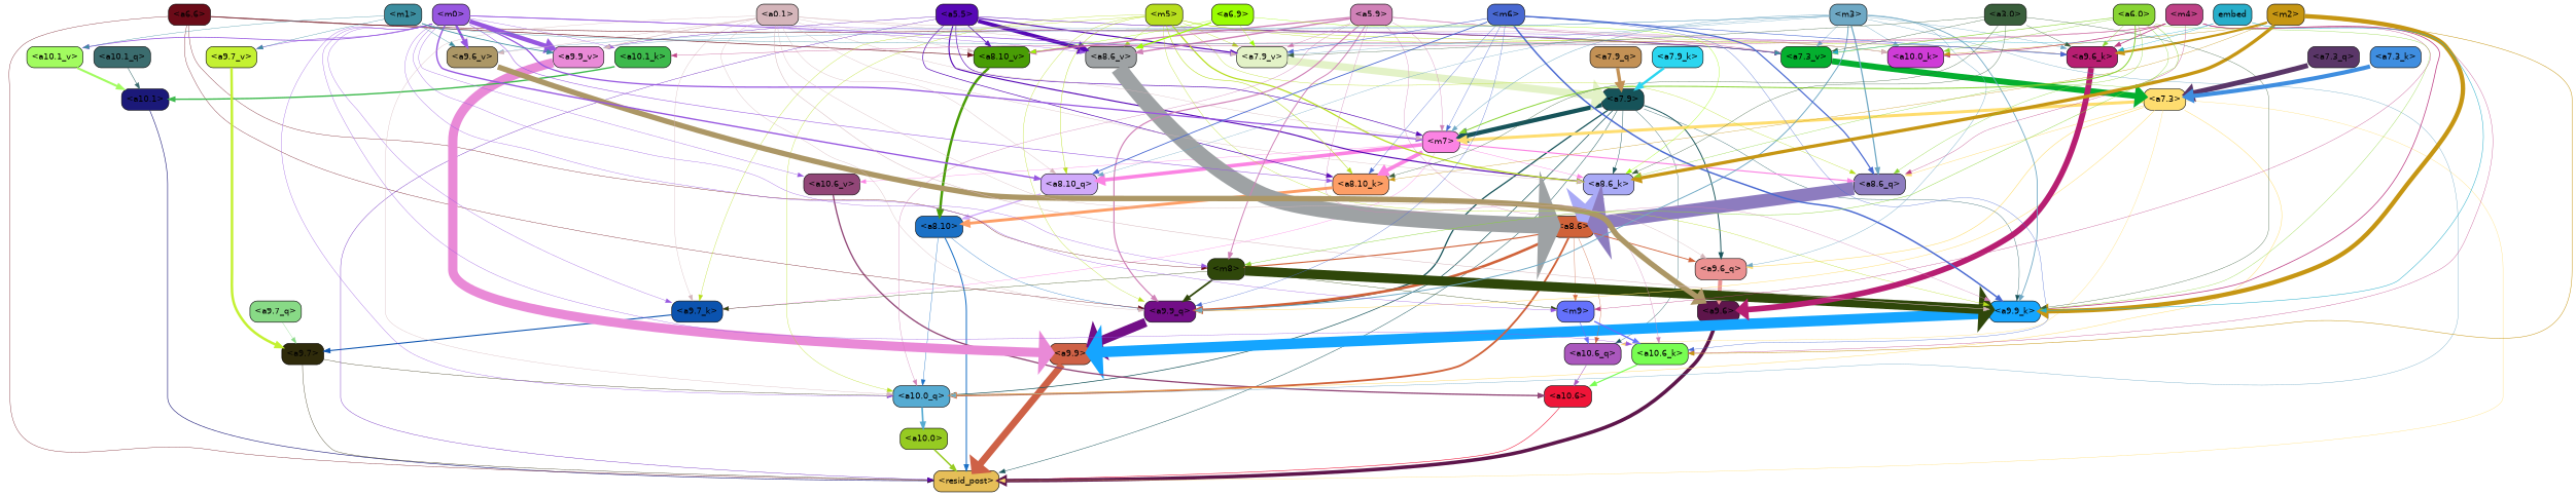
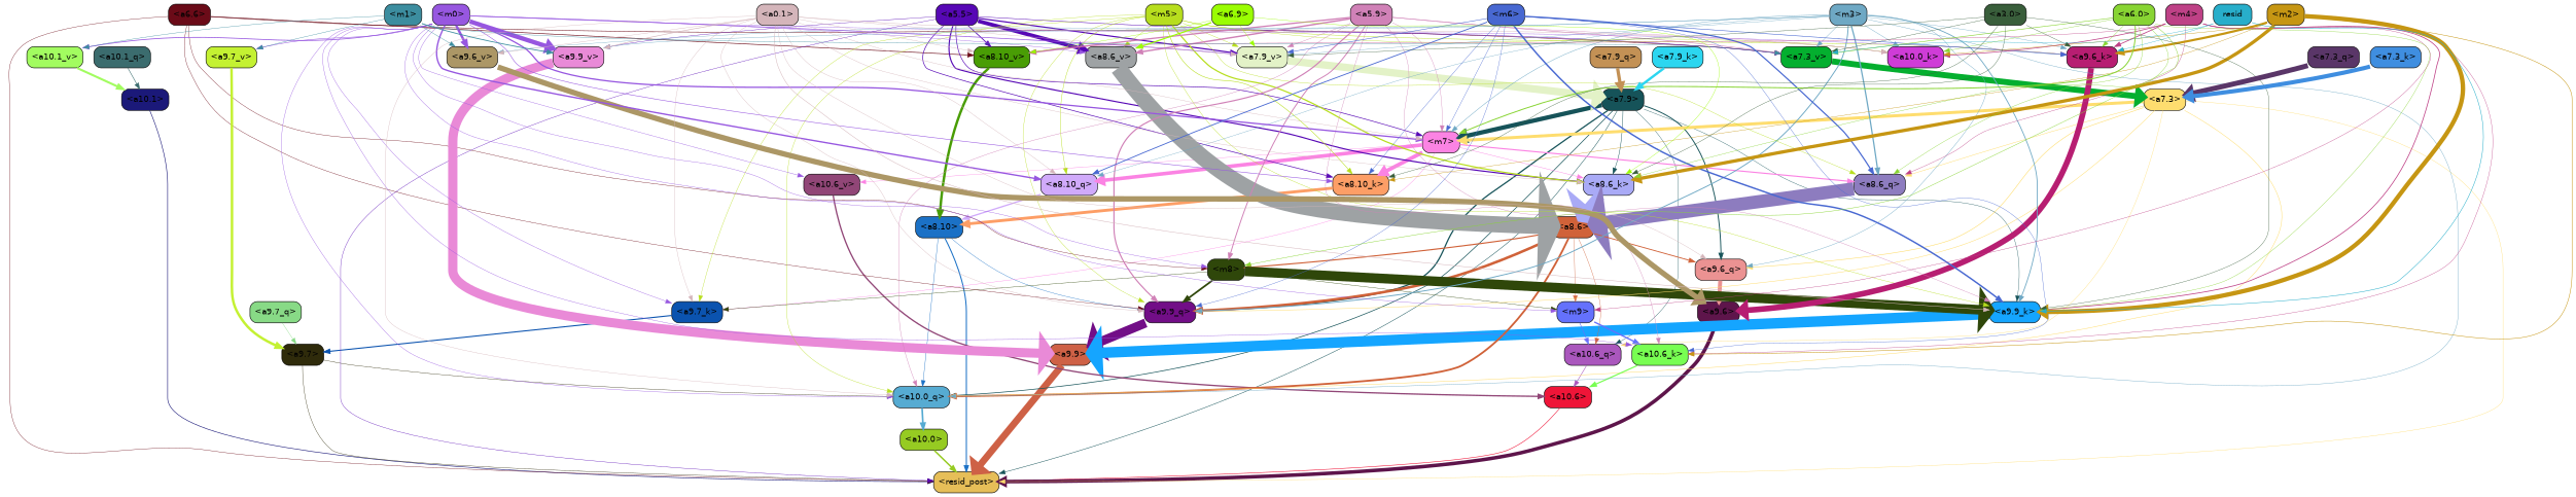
  strict digraph {
    splines=true
    node [color=black fontname=Helvetica shape=box style="filled, rounded"]
    edge [color="#9757e0" penwidth=0.6]
    "<a10.6>" [fillcolor="#ef1538"]
    "<resid_post>" [fillcolor="#e6be58"]
    "<a10.1>" [fillcolor="#1b1979"]
    "<a10.0>" [fillcolor="#96cb22"]
    "<a9.9>" [fillcolor="#ce6146"]
    "<a9.7>" [fillcolor="#2f2b0b"]
    "<a10.0_q>" [fillcolor="#56abd2"]
    "<a9.6>" [fillcolor="#5e154b"]
    "<a8.10>" [fillcolor="#1b71c6"]
    "<a9.9_q>" [fillcolor="#720e87"]
    "<a7.9>" [fillcolor="#165359"]
    "<a10.6_q>" [fillcolor="#aa57bd"]
    "<m7>" [fillcolor="#fb83e3"]
    "<a9.6_q>" [fillcolor="#eb9292"]
    "<a9.9_k>" [fillcolor="#15a5ff"]
    "<a8.6_k>" [fillcolor="#a9aaf6"]
    "<a8.6_q>" [fillcolor="#8d7cbf"]
    "<a8.10_k>" [fillcolor="#fd9e66"]
    "<a10.6_v>" [fillcolor="#914677"]
    "<a9.7_k>" [fillcolor="#0b53af"]
    "<a8.10_q>" [fillcolor="#d0aafa"]
    "<a8.6>" [fillcolor="#d06239"]
    "<m8>" [fillcolor="#2f470a"]
    "<m9>" [fillcolor="#6471fc"]
    "<a7.3>" [fillcolor="#fedd6f"]
    "<a6.6>" [fillcolor="#6b0b18"]
    "<a8.10_v>" [fillcolor="#499d05"]
    "<a7.3_v>" [fillcolor="#04af2f"]
    "<a10.6_k>" [fillcolor="#78fe52"]
    "<a5.5>" [fillcolor="#5708b5"]
    "<a9.9_v>" [fillcolor="#e98ad7"]
    "<a8.6_v>" [fillcolor="#9ea2a4"]
    "<a7.9_v>" [fillcolor="#e3f2c7"]
    "<a10.1_q>" [fillcolor="#3b6c6e"]
-   "<a10.1_k>" [fillcolor="#3db94c"]
    "<a10.0_k>" [fillcolor="#cf3cd7"]
    "<a10.1_v>" [fillcolor="#a2fc60"]
    "<m5>" [fillcolor="#b7de1e"]
    "<a9.6_k>" [fillcolor="#b71e72"]
    "<a5.9>" [fillcolor="#d081b7"]
    "<m3>" [fillcolor="#6ea8c4"]
    "<a9.6_v>" [fillcolor="#ac9766"]
    "<m0>" [fillcolor="#9757e0"]
    "<a9.7_v>" [fillcolor="#c4f132"]
    "<a0.1>" [fillcolor="#d4b5ba"]
    "<m6>" [fillcolor="#4868d1"]
    "<m4>" [fillcolor="#be4186"]
    "<m2>" [fillcolor="#c69613"]
    "<a6.0>" [fillcolor="#88d433"]
    "<m1>" [fillcolor="#3c8d9f"]
    "<a9.7_q>" [fillcolor="#88da86"]
    "<a3.0>" [fillcolor="#395e3b"]
-   embed [fillcolor="#28aeca"]
+   embed [fillcolor="#28aeca" label=resid]
    "<a6.9>" [fillcolor="#9afd02"]
    "<a7.9_q>" [fillcolor="#c39155"]
    "<a7.3_q>" [fillcolor="#5a3668"]
    "<a7.9_k>" [fillcolor="#2cd6f0"]
    "<a7.3_k>" [fillcolor="#3f8ee0"]
    "<a10.6>" -> "<resid_post>" [color="#ef1538" penwidth=0.9498605728149414]
    "<a10.1>" -> "<resid_post>" [color="#1b1979" penwidth=1.0084514617919922]
    "<a10.0>" -> "<resid_post>" [color="#96cb22" penwidth=2.5814952850341797]
    "<a9.9>" -> "<resid_post>" [color="#ce6146" penwidth=11.610888481140137]
    "<a9.7>" -> "<resid_post>" [color="#2f2b0b"]
    "<a9.7>" -> "<a10.0_q>" [color="#2f2b0b"]
    "<a10.0_q>" -> "<a10.0>" [color="#56abd2" penwidth=2.905670166015625]
    "<a9.6>" -> "<resid_post>" [color="#5e154b" penwidth=6.121421813964844]
    "<a8.10>" -> "<resid_post>" [color="#1b71c6" penwidth=1.7841739654541016]
    "<a8.10>" -> "<a10.0_q>" [color="#1b71c6" penwidth=0.6612663269042969]
    "<a8.10>" -> "<a9.9_q>" [color="#1b71c6"]
    "<a9.9_q>" -> "<a9.9>" [color="#720e87" penwidth=15.310546875]
    "<a7.9>" -> "<resid_post>" [color="#165359" penwidth=0.8109169006347656]
    "<a7.9>" -> "<a10.0_q>" [color="#165359" penwidth=1.19378662109375]
    "<a7.9>" -> "<a9.9_q>" [color="#165359" penwidth=2.1764984130859375]
    "<a7.9>" -> "<a10.6_q>" [color="#165359"]
    "<a7.9>" -> "<m7>" [color="#165359" penwidth=7.3899383544921875]
    "<a7.9>" -> "<a9.6_q>" [color="#165359" penwidth=1.6184196472167969]
    "<a7.9>" -> "<a9.9_k>" [color="#165359"]
    "<a7.9>" -> "<a8.6_k>" [color="#165359" penwidth=0.7570610046386719]
    "<a10.6_q>" -> "<a10.6>" [color="#aa57bd" penwidth=0.9244728088378906]
    "<m7>" -> "<a8.6_k>" [color="#fb83e3" penwidth=0.6821136474609375]
    "<m7>" -> "<a8.6_q>" [color="#fb83e3" penwidth=1.9677276611328125]
    "<m7>" -> "<a8.10_k>" [color="#fb83e3" penwidth=6.505390167236328]
    "<m7>" -> "<a10.6_v>" [color="#fb83e3"]
    "<m7>" -> "<a9.7_k>" [color="#fb83e3"]
    "<m7>" -> "<a8.10_q>" [color="#fb83e3" penwidth=6.2237091064453125]
    "<a9.6_q>" -> "<a9.6>" [color="#eb9292" penwidth=6.823722839355469]
    "<a9.9_k>" -> "<a9.9>" [color="#15a5ff" penwidth=17.953022003173828]
    "<a8.6_k>" -> "<a8.6>" [color="#a9aaf6" penwidth=19.114789962768555]
    "<a8.6_q>" -> "<a8.6>" [color="#8d7cbf" penwidth=22.21251106262207]
    "<a8.10_k>" -> "<a8.10>" [color="#fd9e66" penwidth=5.009056091308594]
    "<a10.6_v>" -> "<a10.6>" [color="#914677" penwidth=2.290935516357422]
    "<a9.7_k>" -> "<a9.7>" [color="#0b53af" penwidth=1.85101318359375]
    "<a8.10_q>" -> "<a8.10>" [color="#d0aafa" penwidth=2.2933731079101562]
    "<a8.6>" -> "<a10.0_q>" [color="#d06239" penwidth=3.1841888427734375]
    "<a8.6>" -> "<a9.9_q>" [color="#d06239" penwidth=4.482503890991211]
    "<a8.6>" -> "<a10.6_q>" [color="#d06239"]
    "<a8.6>" -> "<a9.6_q>" [color="#d06239" penwidth=1.515838623046875]
    "<a8.6>" -> "<m8>" [color="#d06239" penwidth=1.972564697265625]
    "<a8.6>" -> "<m9>" [color="#d06239"]
    "<m8>" -> "<a9.9_q>" [color="#2f470a" penwidth=3.073810577392578]
    "<m8>" -> "<a9.9_k>" [color="#2f470a" penwidth=16.255420684814453]
    "<m8>" -> "<a9.7_k>" [color="#2f470a"]
    "<m8>" -> "<m9>" [color="#2f470a"]
    "<m9>" -> "<a10.6_q>" [color="#6471fc" penwidth=1.0384025573730469]
    "<m9>" -> "<a10.6_k>" [color="#6471fc" penwidth=2.371124267578125]
    "<a7.3>" -> "<resid_post>" [color="#fedd6f"]
    "<a7.3>" -> "<a10.0_q>" [color="#fedd6f" penwidth=0.8208656311035156]
    "<a7.3>" -> "<a9.9_q>" [color="#fedd6f" penwidth=0.8119163513183594]
    "<a7.3>" -> "<a10.6_q>" [color="#fedd6f"]
    "<a7.3>" -> "<m7>" [color="#fedd6f" penwidth=5.189311981201172]
    "<a7.3>" -> "<a9.6_q>" [color="#fedd6f" penwidth=0.9649925231933594]
    "<a7.3>" -> "<a8.6_q>" [color="#fedd6f" penwidth=0.7801322937011719]
    "<a6.6>" -> "<resid_post>" [color="#6b0b18"]
    "<a6.6>" -> "<a9.9_q>" [color="#6b0b18"]
    "<a6.6>" -> "<m8>" [color="#6b0b18"]
    "<a6.6>" -> "<a8.10_v>" [color="#6b0b18" penwidth=1.0661506652832031]
    "<a6.6>" -> "<a7.3_v>" [color="#6b0b18" penwidth=0.8506813049316406]
    "<a8.10_v>" -> "<a8.10>" [color="#499d05" penwidth=4.248416900634766]
    "<a7.3_v>" -> "<a7.3>" [color="#04af2f" penwidth=10.205863952636719]
    "<a10.6_k>" -> "<a10.6>" [color="#78fe52" penwidth=2.0319366455078125]
    "<a5.5>" -> "<resid_post>" [color="#5708b5"]
    "<a5.5>" -> "<m7>" [color="#5708b5" penwidth=1.0865592956542969]
    "<a5.5>" -> "<a8.6_k>" [color="#5708b5" penwidth=2.00030517578125]
    "<a5.5>" -> "<a8.10_k>" [color="#5708b5" penwidth=1.1390800476074219]
    "<a5.5>" -> "<a8.10_v>" [color="#5708b5" penwidth=1.4206085205078125]
    "<a5.5>" -> "<a7.3_v>" [color="#5708b5" penwidth=0.8107681274414062]
    "<a5.5>" -> "<a9.9_v>" [color="#5708b5"]
    "<a5.5>" -> "<a8.6_v>" [color="#5708b5" penwidth=6.534294128417969]
    "<a5.5>" -> "<a7.9_v>" [color="#5708b5" penwidth=2.0819549560546875]
    "<a9.9_v>" -> "<a9.9>" [color="#e98ad7" penwidth=15.728643417358398]
    "<a8.6_v>" -> "<a8.6>" [color="#9ea2a4" penwidth=27.461654663085938]
    "<a7.9_v>" -> "<a7.9>" [color="#e3f2c7" penwidth=12.677261352539062]
    "<a10.1_q>" -> "<a10.1>" [color="#3b6c6e" penwidth=0.9268798828125]
-   "<a10.1_k>" -> "<a10.1>" [color="#3db94c" penwidth=2.4037628173828125]
    "<a10.1_v>" -> "<a10.1>" [color="#a2fc60" penwidth=3.6398468017578125]
    "<m5>" -> "<a10.0_q>" [color="#b7de1e"]
    "<m5>" -> "<a9.9_q>" [color="#b7de1e"]
    "<m5>" -> "<a9.9_k>" [color="#b7de1e"]
    "<m5>" -> "<a8.6_k>" [color="#b7de1e" penwidth=2.1219520568847656]
    "<m5>" -> "<a8.6_q>" [color="#b7de1e"]
    "<m5>" -> "<a8.10_k>" [color="#b7de1e" penwidth=0.9238471984863281]
    "<m5>" -> "<a9.7_k>" [color="#b7de1e"]
    "<m5>" -> "<a8.10_q>" [color="#b7de1e" penwidth=0.7198371887207031]
    "<m5>" -> "<a8.6_v>" [color="#b7de1e"]
    "<m5>" -> "<a7.9_v>" [color="#b7de1e"]
    "<m5>" -> "<a10.0_k>" [color="#b7de1e"]
    "<m5>" -> "<a9.6_k>" [color="#b7de1e" penwidth=0.7197036743164062]
    "<a9.6_k>" -> "<a9.6>" [color="#b71e72" penwidth=9.787818908691406]
    "<a5.9>" -> "<a10.0_q>" [color="#d081b7" penwidth=0.6463394165039062]
    "<a5.9>" -> "<a9.9_q>" [color="#d081b7" penwidth=2.019031524658203]
    "<a5.9>" -> "<m7>" [color="#d081b7"]
    "<a5.9>" -> "<a9.9_k>" [color="#d081b7"]
    "<a5.9>" -> "<m8>" [color="#d081b7" penwidth=1.6550712585449219]
    "<a5.9>" -> "<a8.10_v>" [color="#d081b7" penwidth=2.2765426635742188]
    "<a5.9>" -> "<a7.3_v>" [color="#d081b7" penwidth=0.9861984252929688]
    "<a5.9>" -> "<a10.6_k>" [color="#d081b7"]
    "<a5.9>" -> "<a8.6_v>" [color="#d081b7" penwidth=2.4934005737304688]
    "<a5.9>" -> "<a7.9_v>" [color="#d081b7"]
    "<a5.9>" -> "<a10.0_k>" [color="#d081b7"]
    "<m3>" -> "<a10.0_q>" [color="#6ea8c4" penwidth=0.6597442626953125]
    "<m3>" -> "<a9.9_q>" [color="#6ea8c4" penwidth=1.6276321411132812]
    "<m3>" -> "<m7>" [color="#6ea8c4" penwidth=0.7659339904785156]
    "<m3>" -> "<a9.6_q>" [color="#6ea8c4" penwidth=0.6724472045898438]
    "<m3>" -> "<a9.9_k>" [color="#6ea8c4" penwidth=1.4574642181396484]
    "<m3>" -> "<a8.6_q>" [color="#6ea8c4" penwidth=2.1676406860351562]
    "<m3>" -> "<a8.10_q>" [color="#6ea8c4"]
    "<m3>" -> "<a7.3_v>" [color="#6ea8c4"]
    "<m3>" -> "<a9.9_v>" [color="#6ea8c4" penwidth=0.6589469909667969]
    "<m3>" -> "<a7.9_v>" [color="#6ea8c4"]
    "<m3>" -> "<a10.0_k>" [color="#6ea8c4" penwidth=0.6506614685058594]
    "<m3>" -> "<a9.6_k>" [color="#6ea8c4"]
    "<m3>" -> "<a9.6_v>" [color="#6ea8c4"]
    "<a9.6_v>" -> "<a9.6>" [color="#ac9766" penwidth=9.212547302246094]
    "<m0>" -> "<a10.0_q>"
    "<m0>" -> "<m7>" [penwidth=2.224945068359375]
    "<m0>" -> "<a8.10_k>" [penwidth=0.9220962524414062]
    "<m0>" -> "<a10.6_v>"
    "<m0>" -> "<a9.7_k>"
    "<m0>" -> "<a8.10_q>" [penwidth=2.3761940002441406]
    "<m0>" -> "<m8>"
    "<m0>" -> "<m9>"
    "<m0>" -> "<a10.6_k>"
    "<m0>" -> "<a9.9_v>" [penwidth=7.537467956542969]
    "<m0>" -> "<a8.6_v>"
    "<m0>" -> "<a7.9_v>" [penwidth=1.2114486694335938]
-   "<m0>" -> "<a10.1_k>"
    "<m0>" -> "<a10.1_v>" [penwidth=1.3360328674316406]
    "<m0>" -> "<a9.6_k>"
    "<m0>" -> "<a9.6_v>" [penwidth=4.1688385009765625]
    "<m0>" -> "<a9.7_v>" [penwidth=0.8575286865234375]
    "<a9.7_v>" -> "<a9.7>" [color="#c4f132" penwidth=4.305488586425781]
    "<a0.1>" -> "<a10.0_q>" [color="#d4b5ba"]
    "<a0.1>" -> "<a9.9_q>" [color="#d4b5ba"]
    "<a0.1>" -> "<m7>" [color="#d4b5ba"]
    "<a0.1>" -> "<a9.6_q>" [color="#d4b5ba"]
    "<a0.1>" -> "<a9.9_k>" [color="#d4b5ba" penwidth=0.81341552734375]
    "<a0.1>" -> "<a8.6_k>" [color="#d4b5ba"]
    "<a0.1>" -> "<a9.7_k>" [color="#d4b5ba"]
    "<a0.1>" -> "<a8.10_q>" [color="#d4b5ba"]
    "<a0.1>" -> "<a8.10_v>" [color="#d4b5ba"]
    "<a0.1>" -> "<a9.9_v>" [color="#d4b5ba" penwidth=1.062591552734375]
    "<a0.1>" -> "<a7.9_v>" [color="#d4b5ba"]
    "<a0.1>" -> "<a10.0_k>" [color="#d4b5ba" penwidth=0.6768684387207031]
    "<a0.1>" -> "<a9.6_v>" [color="#d4b5ba"]
    "<m6>" -> "<a9.9_q>" [color="#4868d1"]
    "<m6>" -> "<m7>" [color="#4868d1"]
    "<m6>" -> "<a9.9_k>" [color="#4868d1" penwidth=2.533975601196289]
    "<m6>" -> "<a8.6_q>" [color="#4868d1" penwidth=2.0796165466308594]
    "<m6>" -> "<a8.10_k>" [color="#4868d1"]
    "<m6>" -> "<a8.10_q>" [color="#4868d1" penwidth=1.4854621887207031]
    "<m6>" -> "<a10.6_k>" [color="#4868d1"]
    "<m6>" -> "<a7.9_v>" [color="#4868d1" penwidth=0.8897933959960938]
    "<m6>" -> "<a9.6_k>" [color="#4868d1" penwidth=0.9471282958984375]
    "<m4>" -> "<a9.9_k>" [color="#be4186" penwidth=1.3186264038085938]
    "<m4>" -> "<a8.6_q>" [color="#be4186"]
    "<m4>" -> "<m9>" [color="#be4186"]
    "<m4>" -> "<a8.10_v>" [color="#be4186"]
    "<m4>" -> "<a10.6_k>" [color="#be4186"]
-   "<m4>" -> "<a10.1_k>" [color="#be4186"]
    "<m4>" -> "<a10.0_k>" [color="#be4186" penwidth=1.230804443359375]
    "<m4>" -> "<a9.6_k>" [color="#be4186" penwidth=1.3722038269042969]
    "<m2>" -> "<a9.9_k>" [color="#c69613" penwidth=7.476325988769531]
    "<m2>" -> "<a8.6_k>" [color="#c69613" penwidth=5.699577331542969]
    "<m2>" -> "<a8.10_k>" [color="#c69613"]
    "<m2>" -> "<a10.6_k>" [color="#c69613" penwidth=0.8380241394042969]
    "<m2>" -> "<a10.0_k>" [color="#c69613" penwidth=0.6622200012207031]
    "<m2>" -> "<a9.6_k>" [color="#c69613" penwidth=3.761505126953125]
    "<a6.0>" -> "<m7>" [color="#88d433" penwidth=1.694061279296875]
    "<a6.0>" -> "<a9.9_k>" [color="#88d433"]
    "<a6.0>" -> "<a8.6_k>" [color="#88d433"]
    "<a6.0>" -> "<a8.6_q>" [color="#88d433"]
    "<a6.0>" -> "<m8>" [color="#88d433" penwidth=0.7418403625488281]
    "<a6.0>" -> "<a7.3_v>" [color="#88d433" penwidth=0.9905738830566406]
    "<a6.0>" -> "<a10.0_k>" [color="#88d433"]
    "<a6.0>" -> "<a9.6_k>" [color="#88d433"]
    "<m1>" -> "<a7.3_v>" [color="#3c8d9f"]
    "<m1>" -> "<a9.9_v>" [color="#3c8d9f" penwidth=1.4082679748535156]
    "<m1>" -> "<a10.1_v>" [color="#3c8d9f"]
    "<m1>" -> "<a9.6_v>" [color="#3c8d9f"]
    "<m1>" -> "<a9.7_v>" [color="#3c8d9f"]
    "<a9.7_q>" -> "<a9.7>" [color="#88da86"]
    "<a3.0>" -> "<a9.9_k>" [color="#395e3b"]
    "<a3.0>" -> "<a8.6_k>" [color="#395e3b"]
    "<a3.0>" -> "<a8.10_k>" [color="#395e3b"]
    "<a3.0>" -> "<a7.3_v>" [color="#395e3b"]
    "<a3.0>" -> "<a7.9_v>" [color="#395e3b"]
    "<a3.0>" -> "<a9.6_k>" [color="#395e3b"]
    embed -> "<a9.9_k>" [color="#28aeca" penwidth=0.8602714538574219]
    embed -> "<a7.3_v>" [color="#28aeca"]
    embed -> "<a9.6_k>" [color="#28aeca"]
    "<a6.9>" -> "<a8.6_k>" [color="#9afd02"]
    "<a6.9>" -> "<a8.10_v>" [color="#9afd02"]
    "<a6.9>" -> "<a8.6_v>" [color="#9afd02" penwidth=2.0546798706054688]
    "<a6.9>" -> "<a7.9_v>" [color="#9afd02"]
    "<a7.9_q>" -> "<a7.9>" [color="#c39155" penwidth=5.6087493896484375]
    "<a7.3_q>" -> "<a7.3>" [color="#5a3668" penwidth=8.568470001220703]
    "<a7.9_k>" -> "<a7.9>" [color="#2cd6f0" penwidth=4.179893493652344]
    "<a7.3_k>" -> "<a7.3>" [color="#3f8ee0" penwidth=7.138481140136719]
  }
